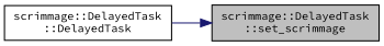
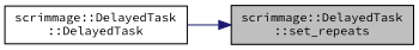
  digraph {
    rankdir=RL
    fontname="Source Code Pro"
    node [color=black fontname="Source Code Pro" fontsize=10 shape=record style=filled]
-   n1 [fillcolor=grey75 fontcolor=black height=0.2 label="scrimmage::DelayedTask\l::set_scrimmage" width=0.4]
+   n1 [fillcolor=grey75 fontcolor=black height=0.2 label="scrimmage::DelayedTask\l::set_repeats" width=0.4]
    n2 [fillcolor=white height=0.2 label="scrimmage::DelayedTask\l::DelayedTask" width=0.4]
    n1 -> n2 [color=midnightblue dir=back fontname="Source Code Pro" fontsize=10 labelfontname=Helvetica labelfontsize=10 style=solid]
  }
